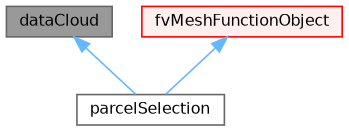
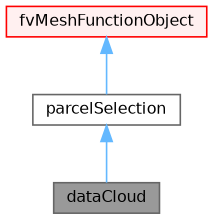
  digraph {
    node [color=gray40 fontname=Helvetica fontsize=10 shape=box style=filled]
    edge [color=steelblue1 dir=back fontname=Helvetica fontsize=10 labelfontname=Helvetica labelfontsize=10 style=solid]
    n1 [fillcolor=grey60 fontcolor=black height=0.2 label=dataCloud width=0.4]
    n2 [color=red fillcolor="#FFF0F0" height=0.2 label=fvMeshFunctionObject width=0.4]
    n3 [fillcolor=white height=0.2 label=parcelSelection width=0.4]
    n2 -> n3
-   n1 -> n3
+   n3 -> n1
  }
